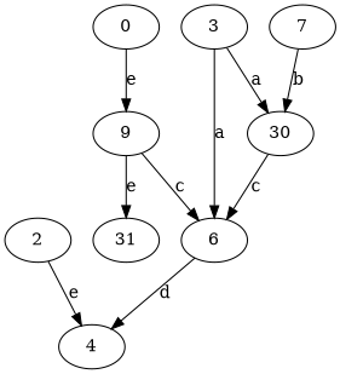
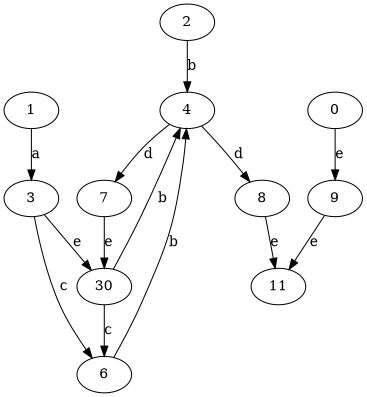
  strict digraph {
    2
    4
    7
+   8
    0
    9
    6
-   11 [label=31]
+   11
    3
    n10 [label=30]
-   2 -> 4 [label=e]
-   7 -> n10 [label=b]
+   1
+   2 -> 4 [label=b]
+   4 -> 7 [label=d]
+   4 -> 8 [label=d]
+   7 -> n10 [label=e]
+   8 -> 11 [label=e]
    0 -> 9 [label=e]
-   9 -> 6 [label=c]
    9 -> 11 [label=e]
-   6 -> 4 [label=d]
-   3 -> 6 [label=a]
-   3 -> n10 [label=a]
+   6 -> 4 [label=b]
+   3 -> 6 [label=c]
+   3 -> n10 [label=e]
+   n10 -> 4 [label=b]
    n10 -> 6 [label=c]
+   1 -> 3 [label=a]
  }
